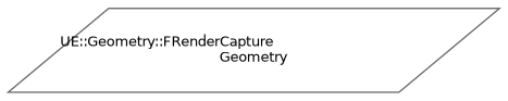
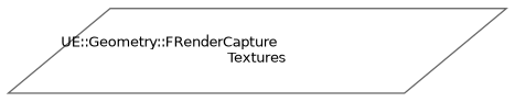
  digraph {
    rankdir=TB
-   n1 [color=grey40 fillcolor=white fontname=Helvetica fontsize=10 height=0.2 label="UE::Geometry::FRenderCapture\lGeometry" shape=parallelogram style=filled width=0.4]
+   n1 [color=grey40 fillcolor=white fontname=Helvetica fontsize=10 height=0.2 label="UE::Geometry::FRenderCapture\lTextures" shape=parallelogram style=filled width=0.4]
  }
